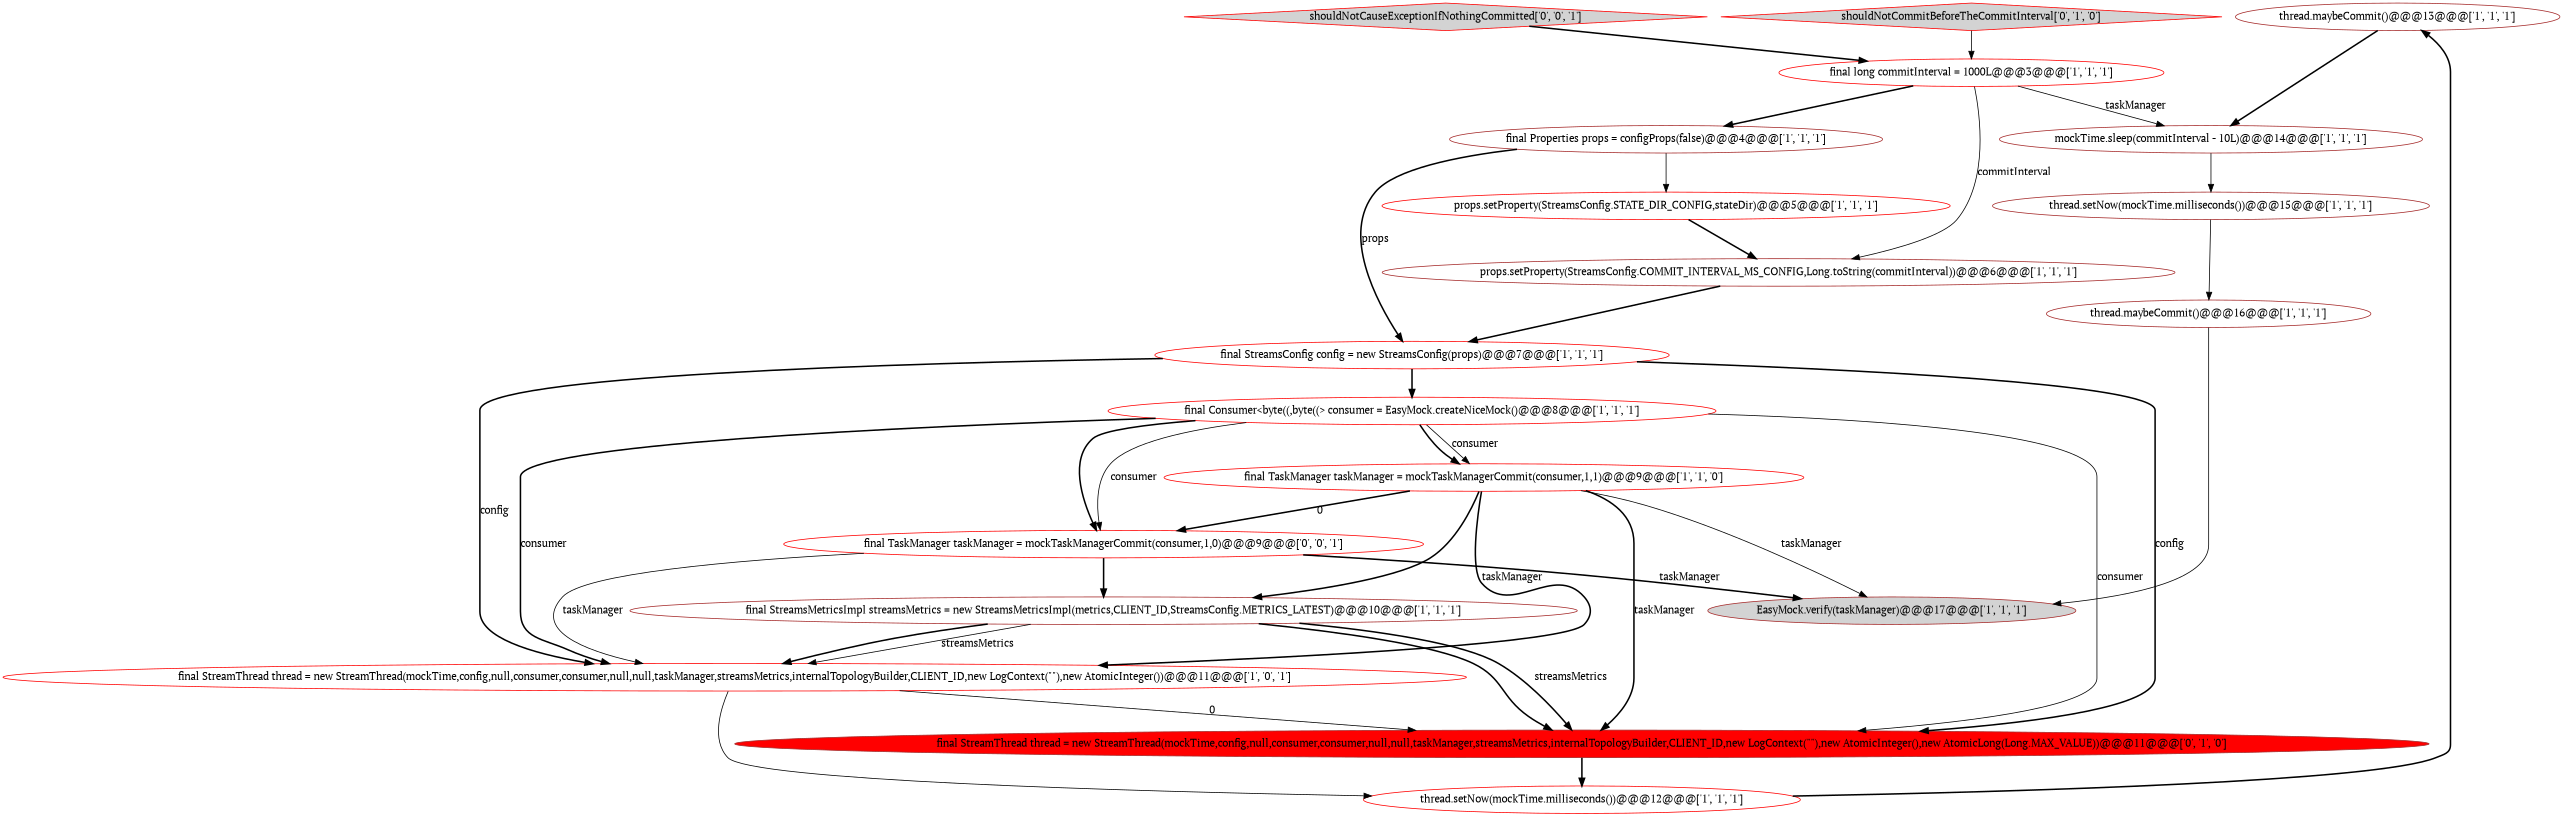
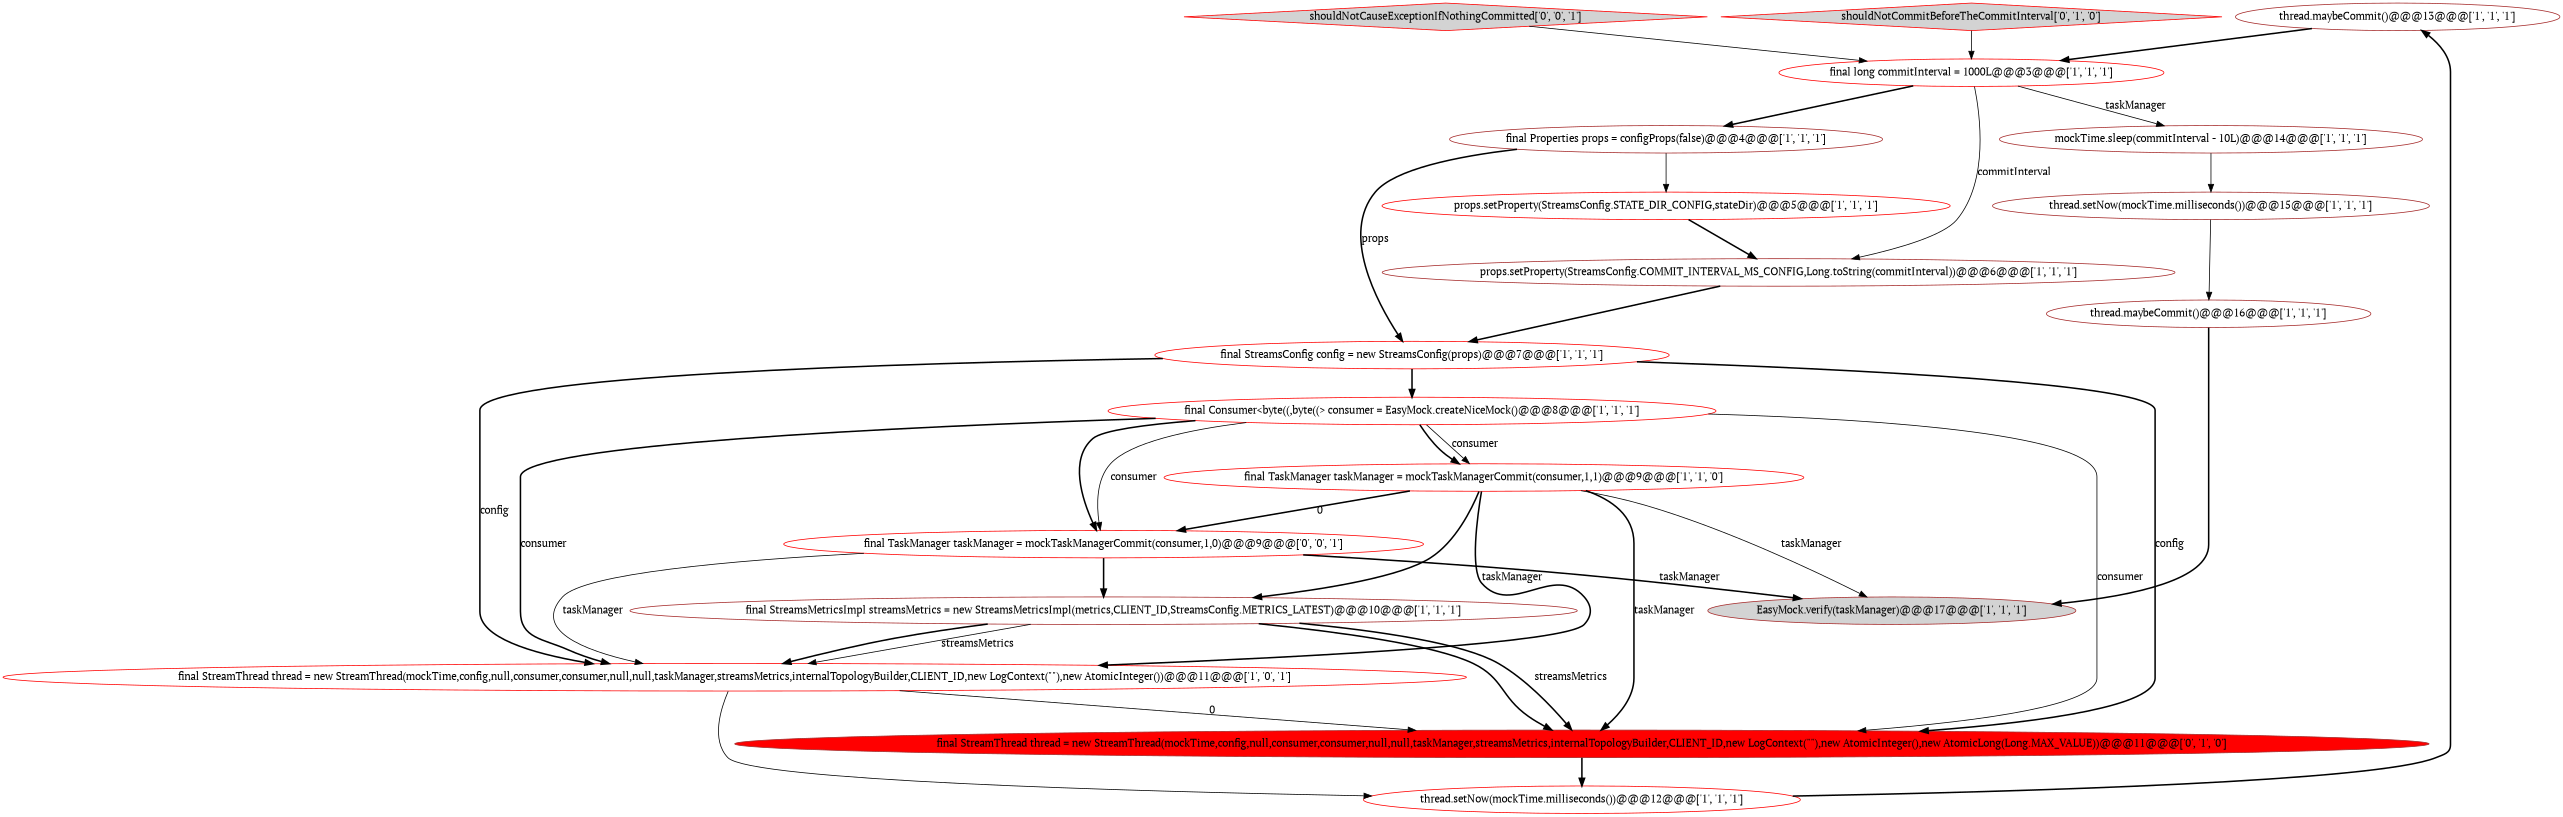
  digraph {
    fontname="PT Serif"
    node [color=red fillcolor=white fontname="PT Serif" shape=ellipse style=filled]
    edge [fontname="PT Serif" style=bold]
    n1 [color=brown fillcolor=lightgray label="EasyMock.verify(taskManager)@@@17@@@['1', '1', '1']"]
    n2 [color=brown label="thread.setNow(mockTime.milliseconds())@@@15@@@['1', '1', '1']"]
    n3 [color=brown label="thread.maybeCommit()@@@16@@@['1', '1', '1']"]
    n4 [label="final TaskManager taskManager = mockTaskManagerCommit(consumer,1,1)@@@9@@@['1', '1', '0']"]
    n5 [color=brown fillcolor=red label="final StreamThread thread = new StreamThread(mockTime,config,null,consumer,consumer,null,null,taskManager,streamsMetrics,internalTopologyBuilder,CLIENT_ID,new LogContext(\"\"),new AtomicInteger(),new AtomicLong(Long.MAX_VALUE))@@@11@@@['0', '1', '0']"]
    n6 [label="final TaskManager taskManager = mockTaskManagerCommit(consumer,1,0)@@@9@@@['0', '0', '1']"]
    n7 [color=brown label="final StreamsMetricsImpl streamsMetrics = new StreamsMetricsImpl(metrics,CLIENT_ID,StreamsConfig.METRICS_LATEST)@@@10@@@['1', '1', '1']"]
    n8 [label="final StreamThread thread = new StreamThread(mockTime,config,null,consumer,consumer,null,null,taskManager,streamsMetrics,internalTopologyBuilder,CLIENT_ID,new LogContext(\"\"),new AtomicInteger())@@@11@@@['1', '0', '1']"]
    n9 [label="thread.setNow(mockTime.milliseconds())@@@12@@@['1', '1', '1']"]
    n10 [color=brown label="thread.maybeCommit()@@@13@@@['1', '1', '1']"]
    n11 [color=brown label="mockTime.sleep(commitInterval - 10L)@@@14@@@['1', '1', '1']"]
    n12 [label="final long commitInterval = 1000L@@@3@@@['1', '1', '1']"]
    n13 [color=brown label="final Properties props = configProps(false)@@@4@@@['1', '1', '1']"]
    n14 [color=brown label="props.setProperty(StreamsConfig.COMMIT_INTERVAL_MS_CONFIG,Long.toString(commitInterval))@@@6@@@['1', '1', '1']"]
    n15 [label="final StreamsConfig config = new StreamsConfig(props)@@@7@@@['1', '1', '1']"]
    n16 [label="props.setProperty(StreamsConfig.STATE_DIR_CONFIG,stateDir)@@@5@@@['1', '1', '1']"]
    n17 [label="final Consumer<byte((,byte((> consumer = EasyMock.createNiceMock()@@@8@@@['1', '1', '1']"]
    n18 [fillcolor=lightgray label="shouldNotCauseExceptionIfNothingCommitted['0', '0', '1']" shape=diamond]
    n19 [fillcolor=lightgray label="shouldNotCommitBeforeTheCommitInterval['0', '1', '0']" shape=diamond]
    n2 -> n3 [style=solid]
-   n3 -> n1 [style=solid]
+   n3 -> n1
    n4 -> n1 [label=taskManager style=solid]
    n4 -> n5 [label=taskManager]
    n4 -> n6 [label=0]
    n4 -> n7
    n4 -> n8 [label=taskManager]
    n5 -> n9
    n6 -> n1 [label=taskManager]
    n6 -> n7
    n6 -> n8 [label=taskManager style=solid]
    n7 -> n5
    n7 -> n5 [label=streamsMetrics]
    n7 -> n8 [label=streamsMetrics style=solid]
    n7 -> n8
    n8 -> n5 [label=0 style=solid]
    n8 -> n9 [style=solid]
    n9 -> n10
-   n10 -> n11
+   n10 -> n12
    n11 -> n2 [style=solid]
    n12 -> n11 [label=taskManager style=solid]
    n12 -> n13
    n12 -> n14 [label=commitInterval style=solid]
    n13 -> n15 [label=props]
    n13 -> n16 [style=solid]
    n14 -> n15
    n15 -> n5 [label=config]
    n15 -> n8 [label=config]
    n15 -> n17
    n16 -> n14
    n17 -> n4 [label=consumer style=solid]
    n17 -> n4
    n17 -> n5 [label=consumer style=solid]
    n17 -> n6
    n17 -> n6 [label=consumer style=solid]
    n17 -> n8 [label=consumer]
-   n18 -> n12
+   n18 -> n12 [style=solid]
    n19 -> n12 [style=solid]
  }
